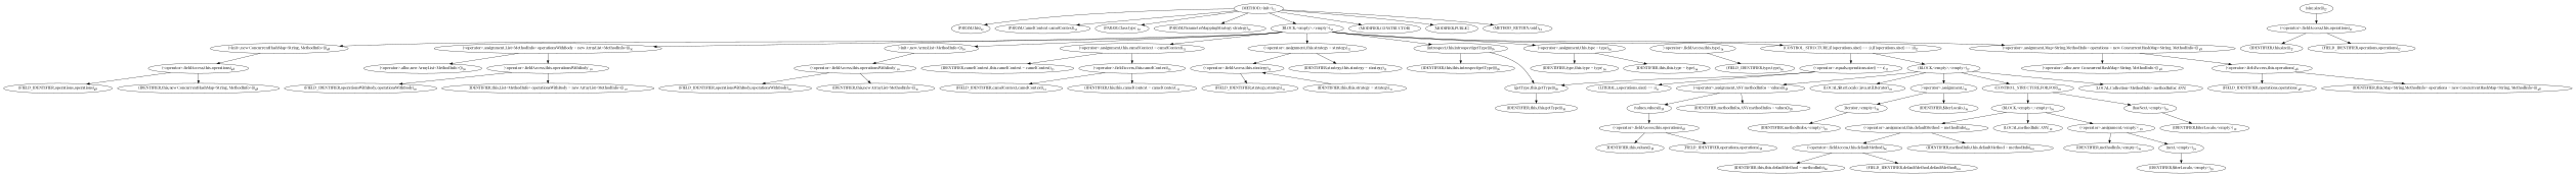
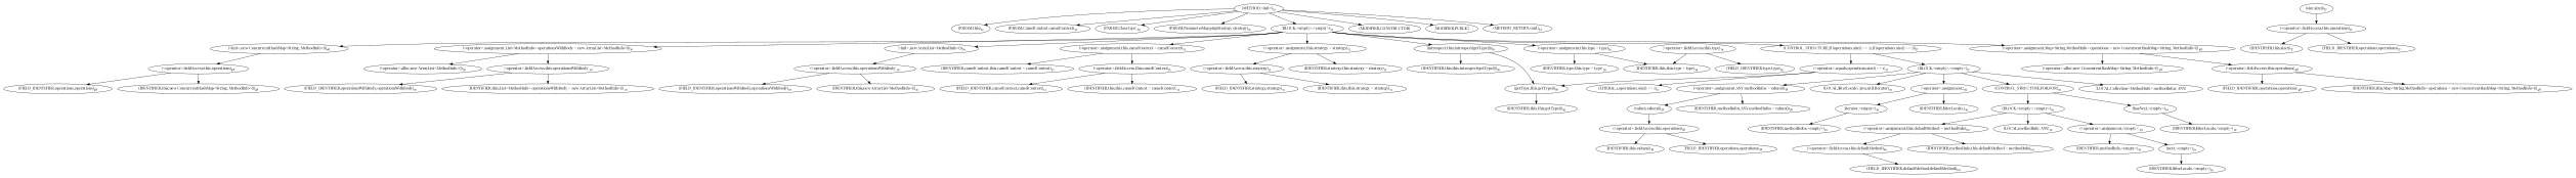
  digraph {
    fontname="Playfair Display"
    node [fontname="Playfair Display"]
    edge [fontname="Playfair Display"]
    n1 [label=<(METHOD,&lt;init&gt;)<SUB>52</SUB>>]
    n2 [label=<(PARAM,this)<SUB>52</SUB>>]
    n3 [label=<(PARAM,CamelContext camelContext)<SUB>52</SUB>>]
    n4 [label=<(PARAM,Class type)<SUB>62</SUB>>]
    n5 [label=<(PARAM,ParameterMappingStrategy strategy)<SUB>52</SUB>>]
    n6 [label=<(BLOCK,&lt;empty&gt;,&lt;empty&gt;)<SUB>52</SUB>>]
    n7 [label=<(MODIFIER,CONSTRUCTOR)>]
    n8 [label=<(MODIFIER,PUBLIC)>]
    n9 [label=<(METHOD_RETURN,void)<SUB>63</SUB>>]
    n10 [label=<(&lt;operator&gt;.assignment,Map&lt;String,MethodInfo&gt; operations = new ConcurrentHashMap&lt;String, MethodInfo&gt;())<SUB>48</SUB>>]
    n11 [label=<(&lt;init&gt;,new ConcurrentHashMap&lt;String, MethodInfo&gt;())<SUB>48</SUB>>]
    n12 [label=<(&lt;operator&gt;.assignment,List&lt;MethodInfo&gt; operationsWithBody = new ArrayList&lt;MethodInfo&gt;())<SUB>50</SUB>>]
    n13 [label=<(&lt;init&gt;,new ArrayList&lt;MethodInfo&gt;())<SUB>50</SUB>>]
    n14 [label=<(&lt;operator&gt;.assignment,this.camelContext = camelContext)<SUB>53</SUB>>]
    n15 [label=<(&lt;operator&gt;.assignment,this.type = type)<SUB>54</SUB>>]
    n16 [label=<(&lt;operator&gt;.assignment,this.strategy = strategy)<SUB>55</SUB>>]
    n17 [label=<(introspect,this.introspect(getType()))<SUB>56</SUB>>]
    n18 [label=<(CONTROL_STRUCTURE,if (operations.size() == 1),if (operations.size() == 1))<SUB>57</SUB>>]
    n19 [label=<(&lt;operator&gt;.fieldAccess,this.operations)<SUB>48</SUB>>]
    n20 [label=<(&lt;operator&gt;.alloc,new ConcurrentHashMap&lt;String, MethodInfo&gt;())<SUB>48</SUB>>]
    n21 [label=<(&lt;operator&gt;.fieldAccess,this.operations)<SUB>48</SUB>>]
    n22 [label=<(&lt;operator&gt;.fieldAccess,this.operationsWithBody)<SUB>50</SUB>>]
    n23 [label=<(&lt;operator&gt;.alloc,new ArrayList&lt;MethodInfo&gt;())<SUB>50</SUB>>]
    n24 [label=<(&lt;operator&gt;.fieldAccess,this.operationsWithBody)<SUB>50</SUB>>]
    n25 [label=<(&lt;operator&gt;.fieldAccess,this.camelContext)<SUB>53</SUB>>]
    n26 [label=<(IDENTIFIER,camelContext,this.camelContext = camelContext)<SUB>53</SUB>>]
    n27 [label=<(IDENTIFIER,type,this.type = type)<SUB>54</SUB>>]
    n28 [label=<(IDENTIFIER,this,this.type = type)<SUB>54</SUB>>]
    n29 [label=<(&lt;operator&gt;.fieldAccess,this.strategy)<SUB>55</SUB>>]
    n30 [label=<(IDENTIFIER,strategy,this.strategy = strategy)<SUB>55</SUB>>]
    n31 [label=<(IDENTIFIER,this,this.introspect(getType()))<SUB>56</SUB>>]
    n32 [label=<(getType,this.getType())<SUB>56</SUB>>]
    n33 [label=<(&lt;operator&gt;.equals,operations.size() == 1)<SUB>57</SUB>>]
    n34 [label=<(BLOCK,&lt;empty&gt;,&lt;empty&gt;)<SUB>57</SUB>>]
    n35 [label=<(IDENTIFIER,this,Map&lt;String,MethodInfo&gt; operations = new ConcurrentHashMap&lt;String, MethodInfo&gt;())<SUB>48</SUB>>]
    n36 [label=<(FIELD_IDENTIFIER,operations,operations)<SUB>48</SUB>>]
    n37 [label=<(IDENTIFIER,this,new ConcurrentHashMap&lt;String, MethodInfo&gt;())<SUB>48</SUB>>]
    n38 [label=<(FIELD_IDENTIFIER,operations,operations)<SUB>48</SUB>>]
    n39 [label=<(IDENTIFIER,this,List&lt;MethodInfo&gt; operationsWithBody = new ArrayList&lt;MethodInfo&gt;())<SUB>50</SUB>>]
    n40 [label=<(FIELD_IDENTIFIER,operationsWithBody,operationsWithBody)<SUB>50</SUB>>]
    n41 [label=<(IDENTIFIER,this,new ArrayList&lt;MethodInfo&gt;())<SUB>50</SUB>>]
    n42 [label=<(FIELD_IDENTIFIER,operationsWithBody,operationsWithBody)<SUB>50</SUB>>]
    n43 [label=<(IDENTIFIER,this,this.camelContext = camelContext)<SUB>53</SUB>>]
    n44 [label=<(FIELD_IDENTIFIER,camelContext,camelContext)<SUB>53</SUB>>]
    n45 [label=<(&lt;operator&gt;.fieldAccess,this.type)<SUB>54</SUB>>]
    n46 [label=<(FIELD_IDENTIFIER,type,type)<SUB>54</SUB>>]
    n47 [label=<(IDENTIFIER,this,this.strategy = strategy)<SUB>55</SUB>>]
    n48 [label=<(FIELD_IDENTIFIER,strategy,strategy)<SUB>55</SUB>>]
    n49 [label=<(IDENTIFIER,this,this.getType())<SUB>56</SUB>>]
    n50 [label=<(LITERAL,1,operations.size() == 1)<SUB>57</SUB>>]
    n51 [label=<(LOCAL,Collection&lt;MethodInfo&gt; methodInfos: ANY)>]
    n52 [label=<(&lt;operator&gt;.assignment,ANY methodInfos = values())<SUB>58</SUB>>]
    n53 [label=<(LOCAL,$iterLocal0: java.util.Iterator)<SUB>59</SUB>>]
    n54 [label=<(&lt;operator&gt;.assignment,)<SUB>59</SUB>>]
    n55 [label=<(CONTROL_STRUCTURE,FOR,FOR)<SUB>59</SUB>>]
    n56 [label=<(size,size())<SUB>57</SUB>>]
    n57 [label=<(&lt;operator&gt;.fieldAccess,this.operations)<SUB>57</SUB>>]
    n58 [label=<(IDENTIFIER,this,size())<SUB>57</SUB>>]
    n59 [label=<(FIELD_IDENTIFIER,operations,operations)<SUB>57</SUB>>]
    n60 [label=<(IDENTIFIER,methodInfos,ANY methodInfos = values())<SUB>58</SUB>>]
    n61 [label=<(values,values())<SUB>58</SUB>>]
    n62 [label=<(IDENTIFIER,$iterLocal0,)<SUB>59</SUB>>]
    n63 [label=<(iterator,&lt;empty&gt;)<SUB>59</SUB>>]
    n64 [label=<(hasNext,&lt;empty&gt;)<SUB>59</SUB>>]
    n65 [label=<(BLOCK,&lt;empty&gt;,&lt;empty&gt;)<SUB>59</SUB>>]
    n66 [label=<(&lt;operator&gt;.fieldAccess,this.operations)<SUB>58</SUB>>]
    n67 [label=<(IDENTIFIER,this,values())<SUB>58</SUB>>]
    n68 [label=<(FIELD_IDENTIFIER,operations,operations)<SUB>58</SUB>>]
    n69 [label=<(IDENTIFIER,methodInfos,&lt;empty&gt;)<SUB>59</SUB>>]
    n70 [label=<(IDENTIFIER,$iterLocal0,&lt;empty&gt;)<SUB>59</SUB>>]
    n71 [label=<(LOCAL,methodInfo: ANY)<SUB>59</SUB>>]
    n72 [label=<(&lt;operator&gt;.assignment,&lt;empty&gt;)<SUB>59</SUB>>]
    n73 [label=<(&lt;operator&gt;.assignment,this.defaultMethod = methodInfo)<SUB>60</SUB>>]
    n74 [label=<(IDENTIFIER,methodInfo,&lt;empty&gt;)<SUB>59</SUB>>]
    n75 [label=<(next,&lt;empty&gt;)<SUB>29</SUB>>]
    n76 [label=<(&lt;operator&gt;.fieldAccess,this.defaultMethod)<SUB>60</SUB>>]
    n77 [label=<(IDENTIFIER,methodInfo,this.defaultMethod = methodInfo)<SUB>60</SUB>>]
    n78 [label=<(IDENTIFIER,$iterLocal0,&lt;empty&gt;)<SUB>59</SUB>>]
-   n79 [label=<(IDENTIFIER,this,this.defaultMethod = methodInfo)<SUB>60</SUB>>]
    n80 [label=<(FIELD_IDENTIFIER,defaultMethod,defaultMethod)<SUB>60</SUB>>]
    n1 -> n2
    n1 -> n3
    n1 -> n4
    n1 -> n5
    n1 -> n6
    n1 -> n7
    n1 -> n8
    n1 -> n9
    n6 -> n10
    n6 -> n11
    n6 -> n12
    n6 -> n13
    n6 -> n14
    n6 -> n15
    n6 -> n16
    n6 -> n17
    n6 -> n18
    n10 -> n19
    n10 -> n20
    n11 -> n21
    n12 -> n22
    n12 -> n23
    n13 -> n24
    n14 -> n25
    n14 -> n26
    n15 -> n27
    n15 -> n28
    n16 -> n29
    n16 -> n30
    n17 -> n31
    n17 -> n32
    n18 -> n33
    n18 -> n34
    n19 -> n35
    n19 -> n36
    n21 -> n37
    n21 -> n38
    n22 -> n39
    n22 -> n40
    n24 -> n41
    n24 -> n42
    n25 -> n43
    n25 -> n44
-   n47 -> n29
+   n29 -> n47
    n29 -> n48
    n32 -> n49
    n33 -> n32
    n33 -> n50
    n34 -> n51
    n34 -> n52
    n34 -> n53
    n34 -> n54
    n34 -> n55
+   n45 -> n28
    n45 -> n46
    n52 -> n60
    n52 -> n61
    n54 -> n62
    n54 -> n63
    n55 -> n64
    n55 -> n65
    n56 -> n57
    n57 -> n58
    n57 -> n59
    n61 -> n66
    n63 -> n69
    n64 -> n70
    n65 -> n71
    n65 -> n72
    n65 -> n73
    n66 -> n67
    n66 -> n68
    n72 -> n74
    n72 -> n75
    n73 -> n76
    n73 -> n77
    n75 -> n78
-   n76 -> n79
    n76 -> n80
  }
